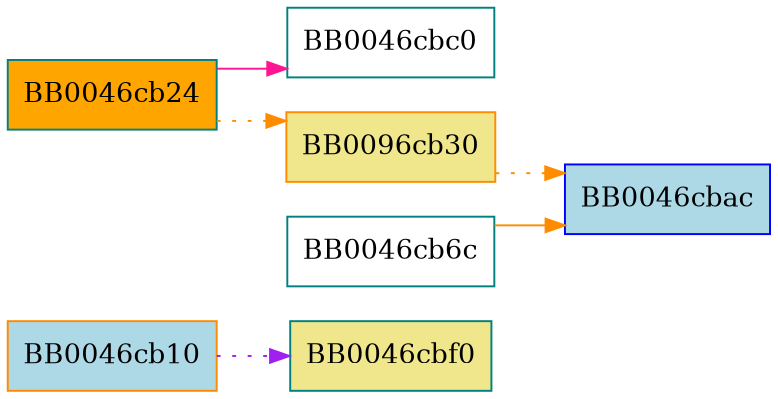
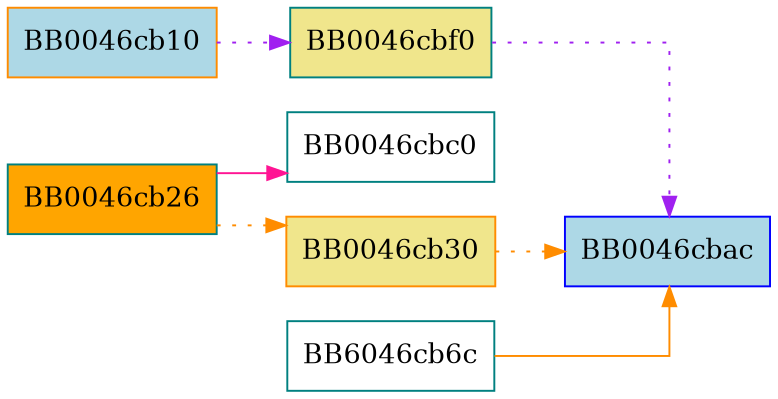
  digraph {
    rankdir=LR
    splines=ortho
    node [color=teal fillcolor=lightblue shape=box style=filled]
    edge [color=darkorange style=dotted]
    BB0046cb10 [color=darkorange]
    BB0046cbf0 [fillcolor=khaki]
    BB0046cbac [color=blue]
-   BB0046cb24 [fillcolor=orange]
+   BB0046cb24 [fillcolor=orange label=BB0046cb26]
    BB0046cbc0 [fillcolor=white]
-   BB0046cb30 [color=darkorange fillcolor=khaki label=BB0096cb30]
-   BB0046cb6c [fillcolor=white]
+   BB0046cb30 [color=darkorange fillcolor=khaki]
+   BB0046cb6c [fillcolor=white label=BB6046cb6c]
    BB0046cb10 -> BB0046cbf0 [color=purple]
+   BB0046cbf0 -> BB0046cbac [color=purple]
    BB0046cb24 -> BB0046cbc0 [color=deeppink style=solid]
    BB0046cb24 -> BB0046cb30
    BB0046cb30 -> BB0046cbac
    BB0046cb6c -> BB0046cbac [style=solid]
  }
